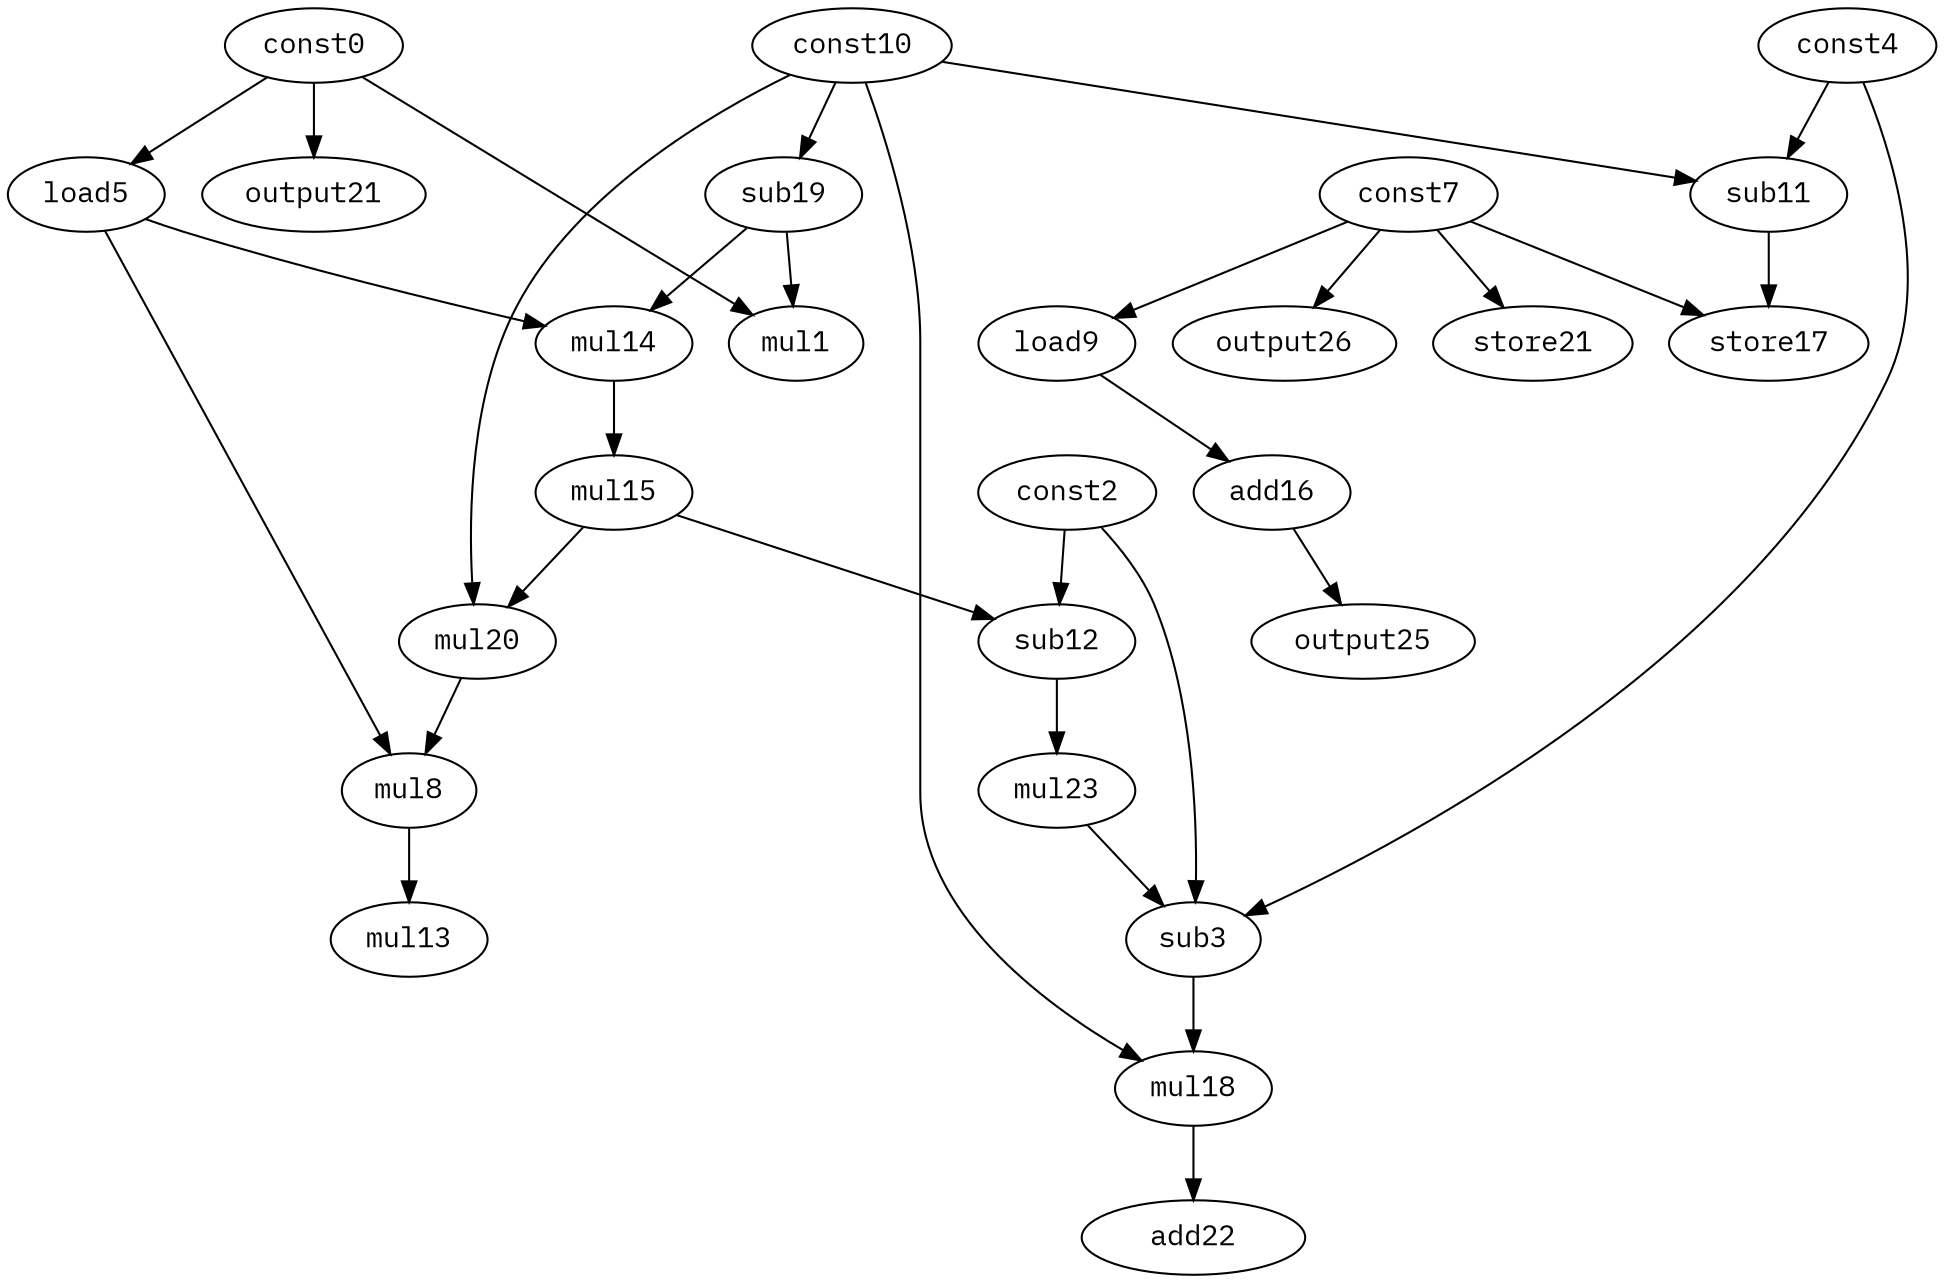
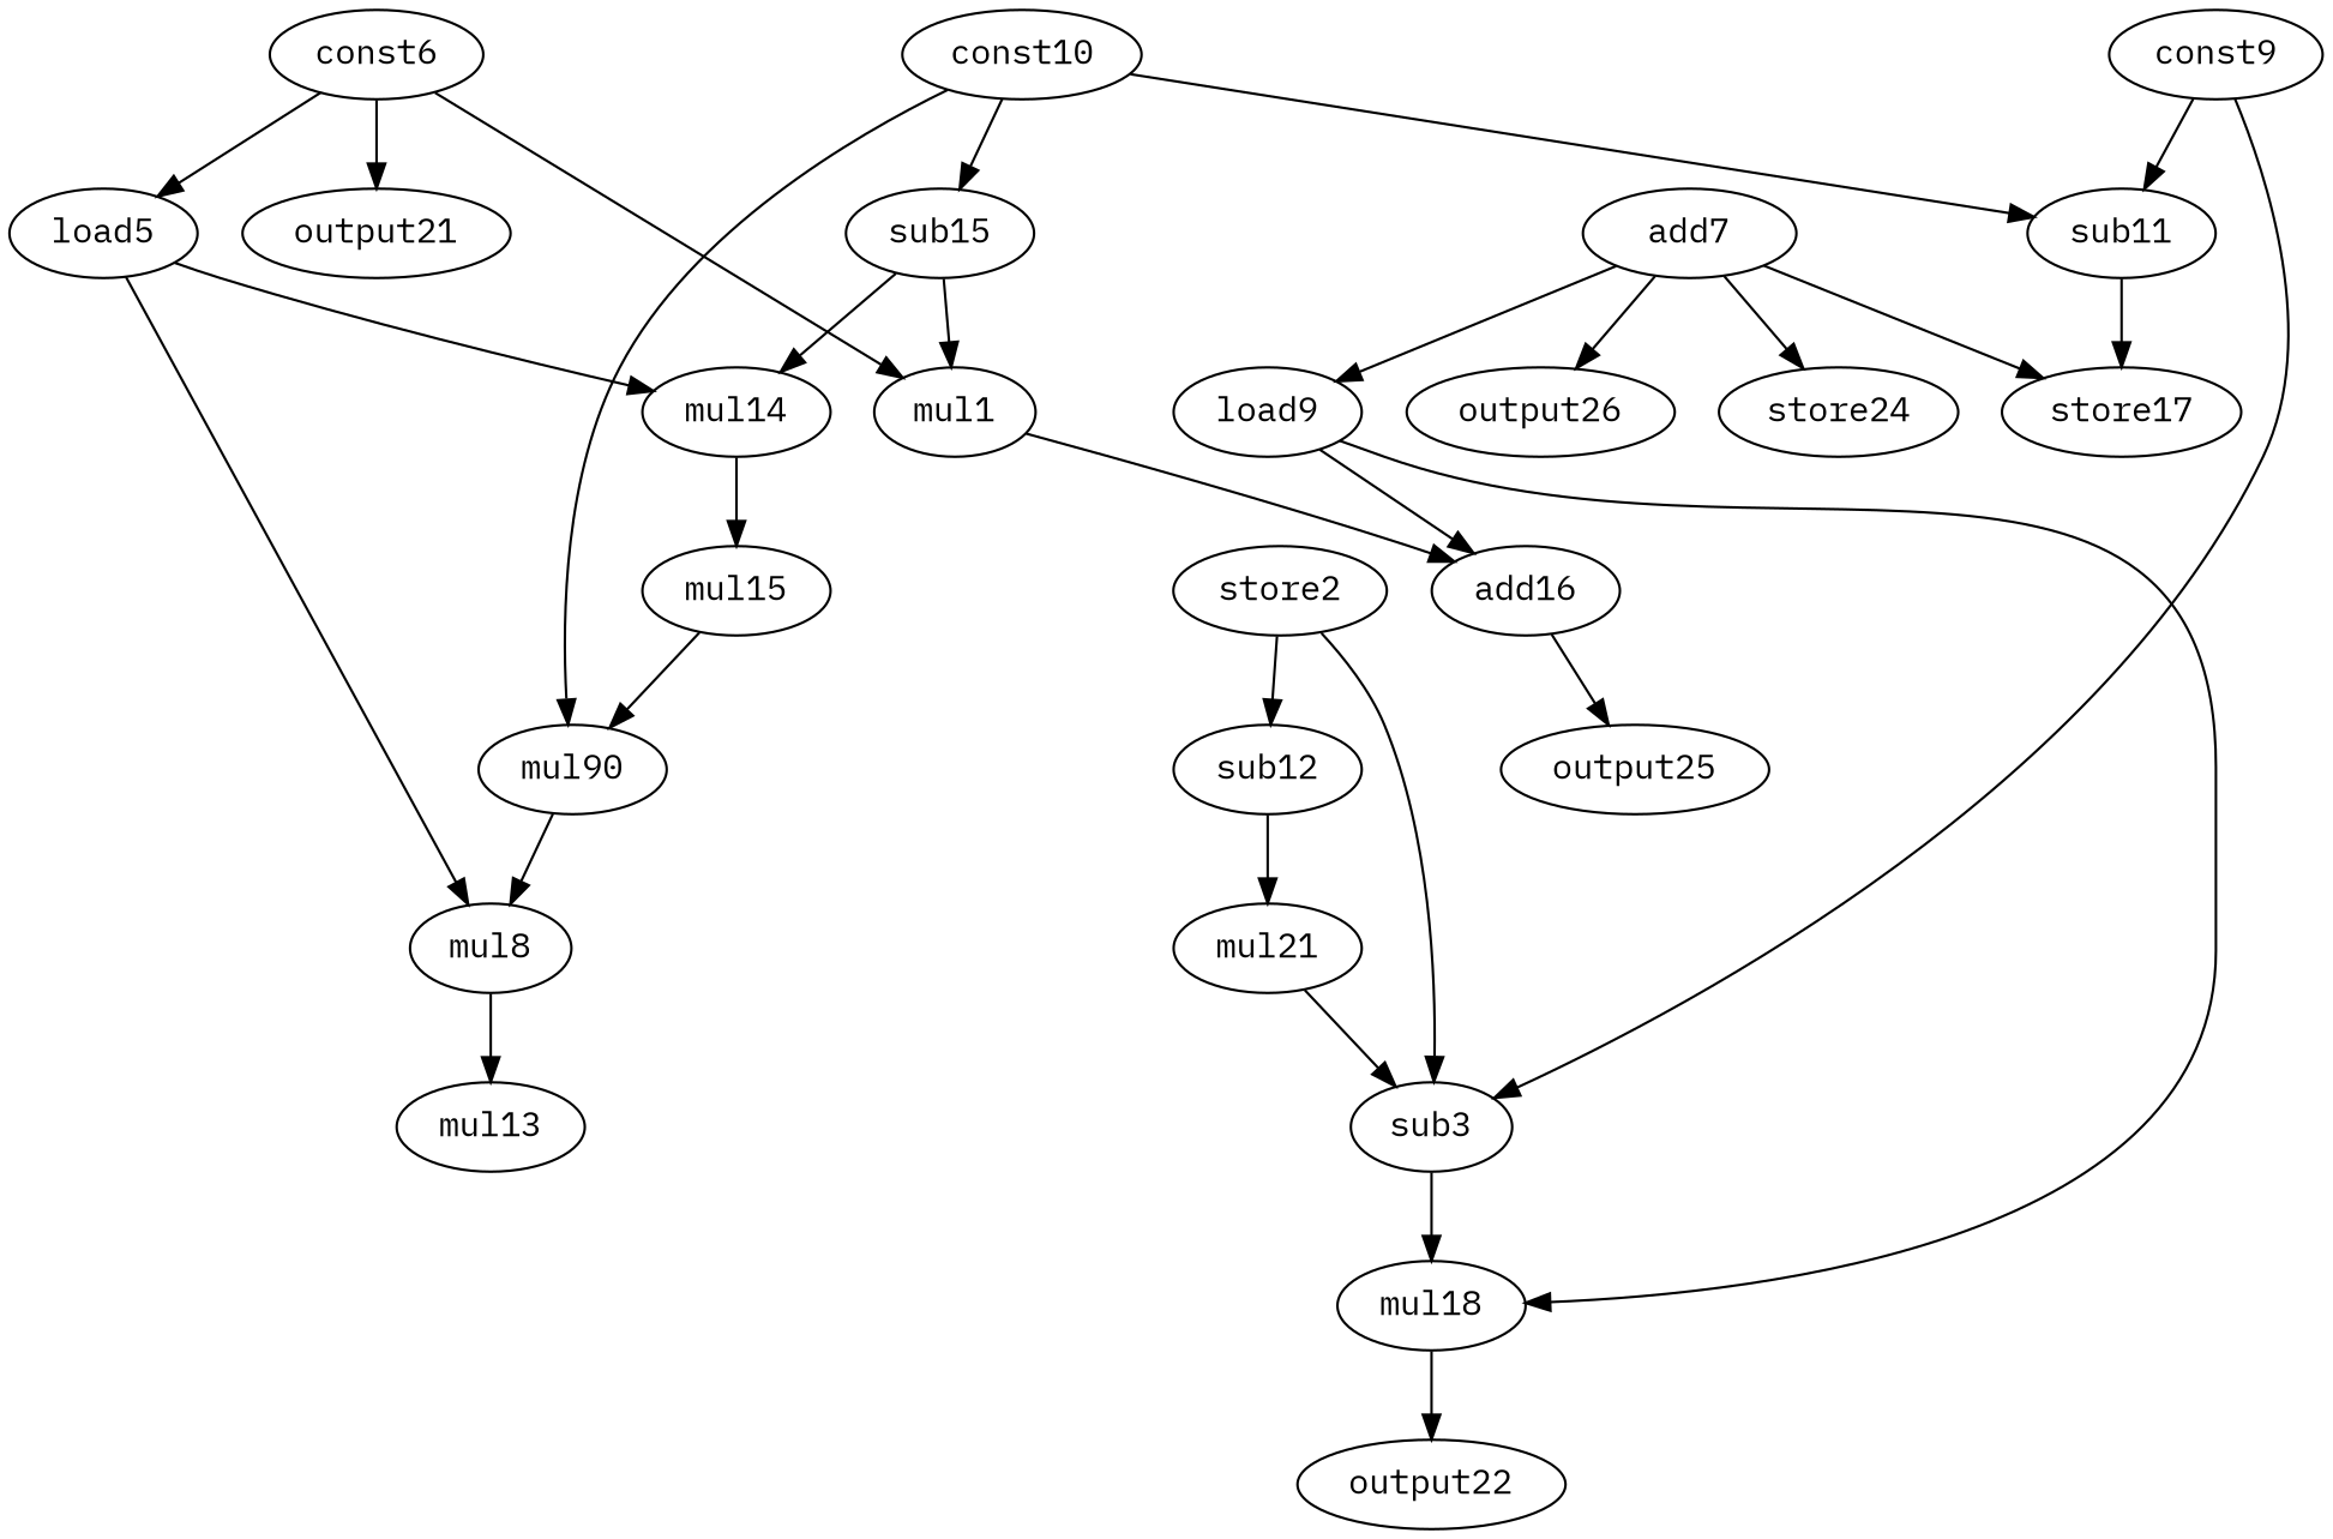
  digraph {
    fontname="IBM Plex Mono"
    node [fontname="IBM Plex Mono" opcode=mul]
    edge [fontname="IBM Plex Mono" operand=0]
-   const0 [opcode=const]
+   const0 [opcode=const label=const6]
    mul1
    load5 [opcode=load]
    output21 [opcode=output]
    add16 [opcode=add]
    mul8
    mul14
    output25 [opcode=output]
-   const2 [opcode=const]
+   const2 [opcode=const label=store2]
    sub3 [opcode=sub]
    sub12 [opcode=sub]
    mul18
-   mul23
-   output22 [opcode=output label=add22]
-   const4 [opcode=const]
+   mul23 [label=mul21]
+   output22 [opcode=output]
+   const4 [opcode=const label=const9]
    sub11 [opcode=sub]
    store17 [opcode=store]
    n18 [label=mul13 opcode=output]
    mul15
-   mul20
-   sub19 [opcode=sub]
-   const7 [opcode=const]
+   mul20 [label=mul90]
+   sub19 [opcode=sub label=sub15]
+   const7 [opcode=const label=add7]
    load9 [opcode=load]
-   store24 [opcode=store label=store21]
+   store24 [opcode=store]
    output26 [opcode=output]
    const10 [opcode=const]
    const0 -> mul1
    const0 -> load5
    const0 -> output21
+   mul1 -> add16 [operand=1]
    load5 -> mul8 [operand=1]
    load5 -> mul14 [operand=1]
    add16 -> output25
    mul8 -> n18
    mul14 -> mul15
    const2 -> sub3
    const2 -> sub12
    sub3 -> mul18 [operand=1]
    sub12 -> mul23
    mul18 -> output22
    mul23 -> sub3 [operand=1]
    const4 -> sub3 [operand=1]
    const4 -> sub11 [operand=1]
    sub11 -> store17
-   mul15 -> sub12 [operand=1]
    mul15 -> mul20 [operand=1]
    mul20 -> mul8
    sub19 -> mul1 [operand=1]
    sub19 -> mul14
    const7 -> store17 [operand=1]
    const7 -> load9
    const7 -> store24 [operand=1]
    const7 -> output26
    load9 -> add16
-   const10 -> mul18
+   load9 -> mul18
    const10 -> sub11
    const10 -> mul20
    const10 -> sub19
  }
